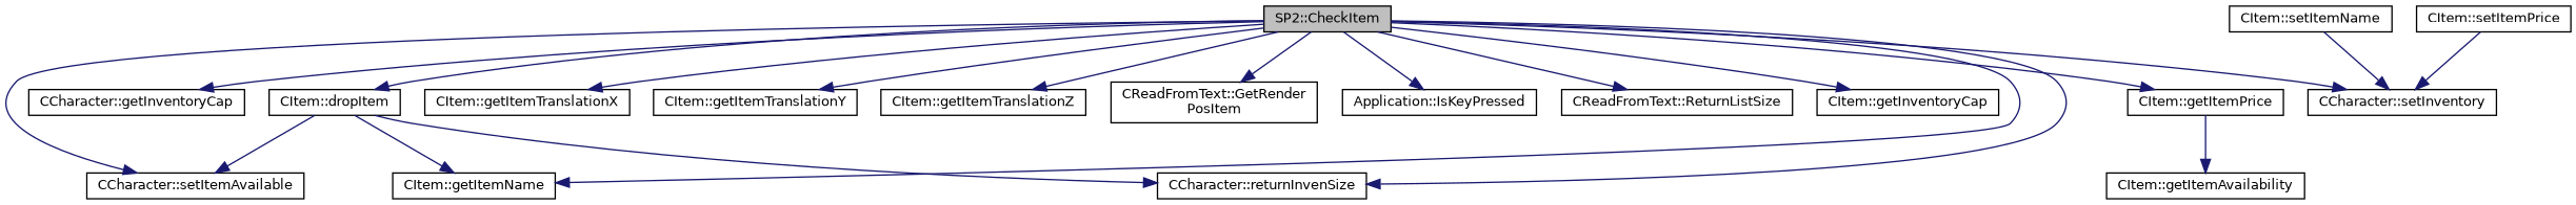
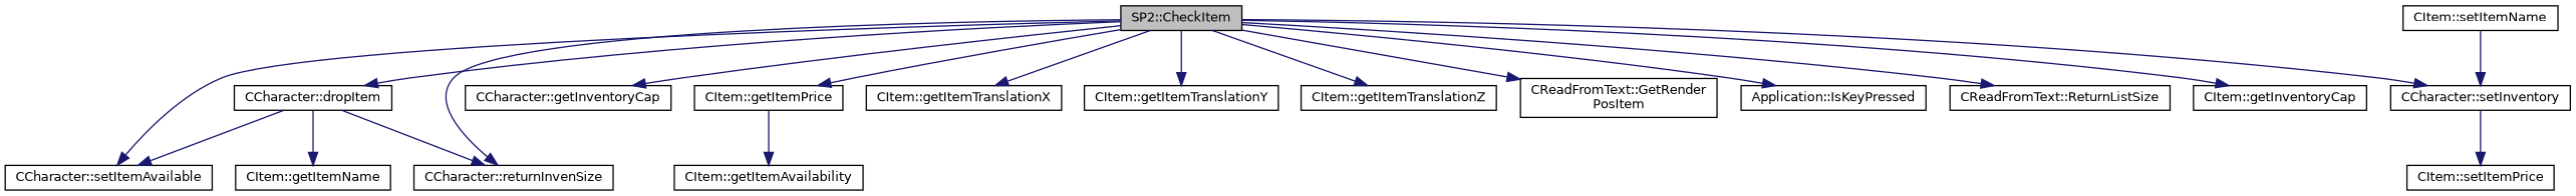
  digraph {
    fontname="DejaVu Sans"
    rankdir=TB
    node [color=black fontname="DejaVu Sans" fontsize=10 shape=record]
    edge [color=midnightblue fontname="DejaVu Sans" fontsize=10 labelfontname=Helvetica labelfontsize=10 style=solid]
    n1 [fillcolor=grey75 fontcolor=black height=0.2 label="SP2::CheckItem" style=filled width=0.4]
-   n2 [height=0.2 label="CItem::dropItem" width=0.4]
+   n2 [height=0.2 label="CCharacter::dropItem" width=0.4]
    n3 [height=0.2 label="CCharacter::setItemAvailable" width=0.4]
    n4 [height=0.2 label="CItem::getItemName" width=0.4]
    n5 [height=0.2 label="CCharacter::returnInvenSize" width=0.4]
    n6 [height=0.2 label="CCharacter::getInventoryCap" width=0.4]
    n7 [height=0.2 label="CItem::getItemPrice" width=0.4]
    n8 [height=0.2 label="CItem::getItemTranslationX" width=0.4]
    n9 [height=0.2 label="CItem::getItemTranslationY" width=0.4]
    n10 [height=0.2 label="CItem::getItemTranslationZ" width=0.4]
    n11 [height=0.2 label="CReadFromText::GetRender\lPosItem" width=0.4]
    n12 [height=0.2 label="Application::IsKeyPressed" width=0.4]
    n13 [height=0.2 label="CReadFromText::ReturnListSize" width=0.4]
    n14 [height=0.2 label="CCharacter::setInventory" width=0.4]
    n15 [height=0.2 label="CItem::getInventoryCap" width=0.4]
    n16 [height=0.2 label="CItem::getItemAvailability" width=0.4]
    n17 [height=0.2 label="CItem::setItemPrice" width=0.4]
    n18 [height=0.2 label="CItem::setItemName" width=0.4]
    n1 -> n2
    n1 -> n3
-   n1 -> n4
    n1 -> n5
    n1 -> n6
    n1 -> n7
    n1 -> n8
    n1 -> n9
    n1 -> n10
    n1 -> n11
    n1 -> n12
    n1 -> n13
    n1 -> n14
    n1 -> n15
    n2 -> n3
    n2 -> n4
    n2 -> n5
    n7 -> n16
-   n17 -> n14
+   n14 -> n17
    n18 -> n14
  }
